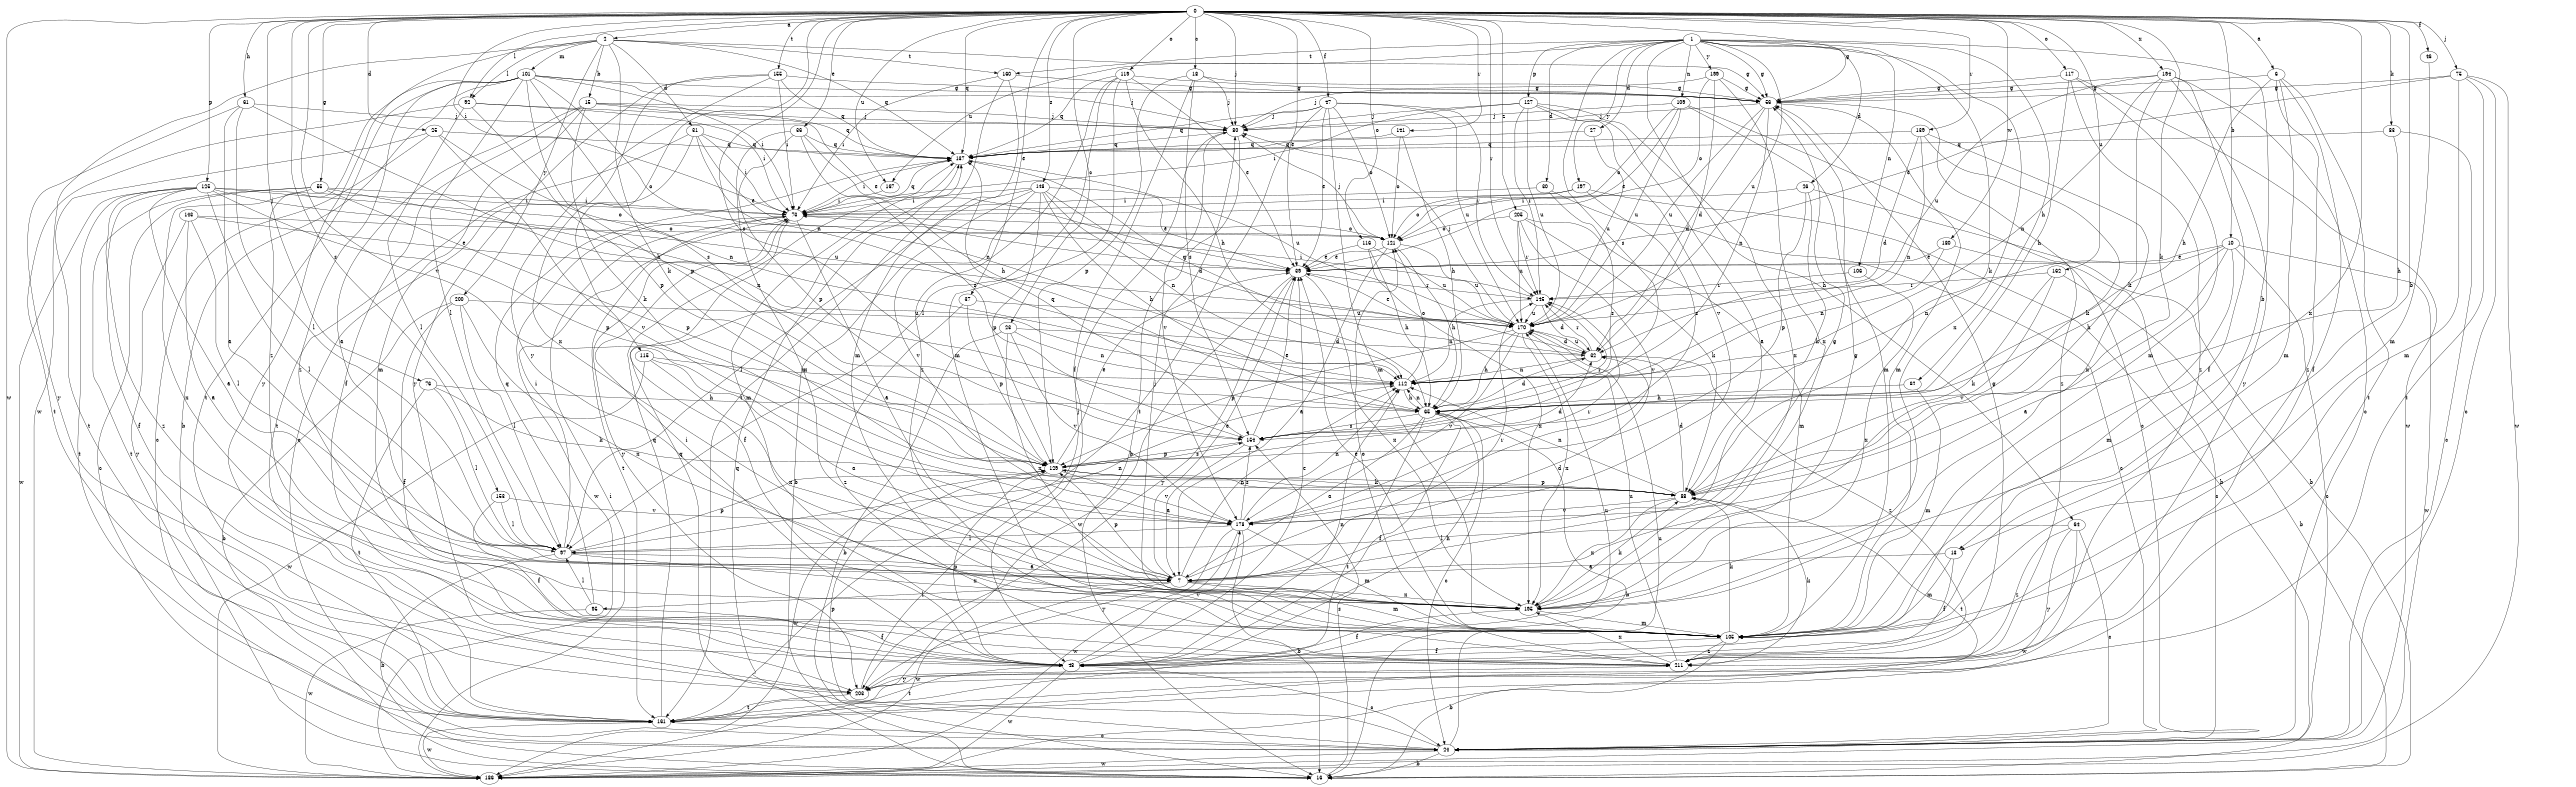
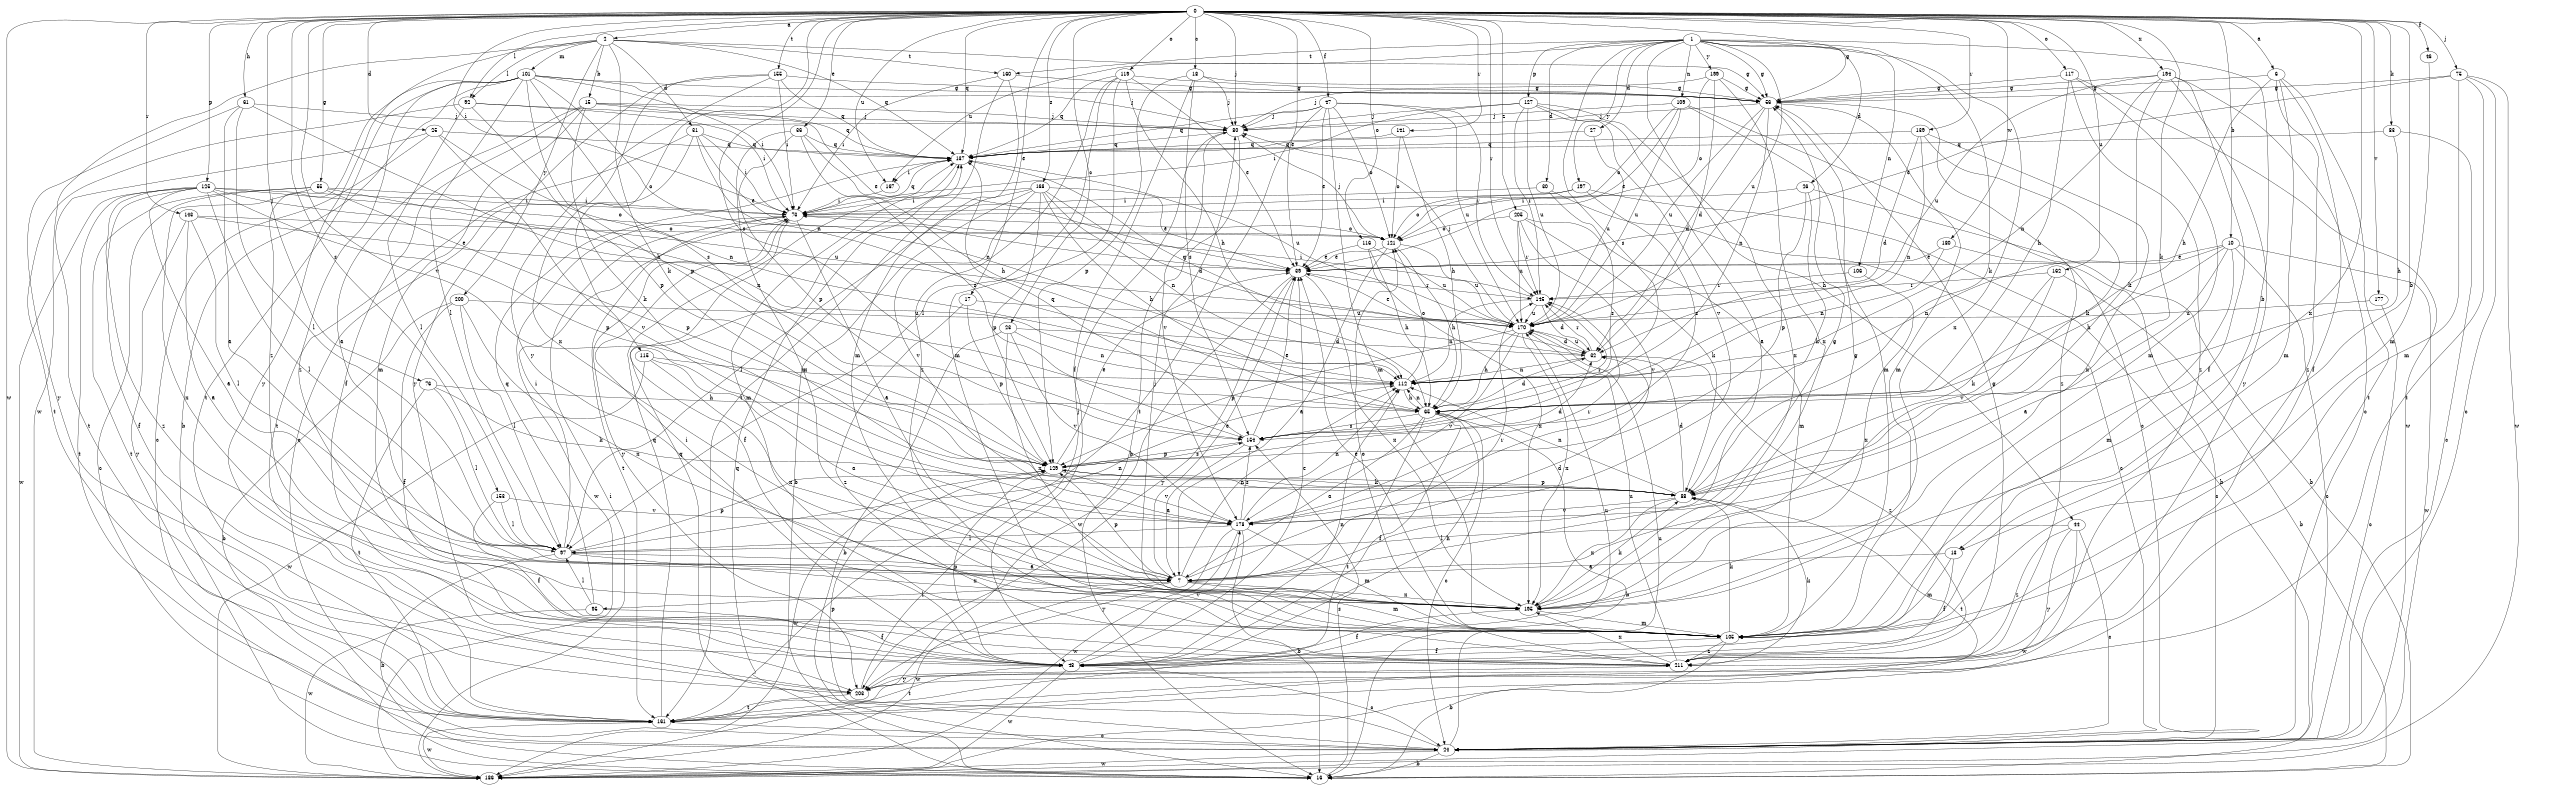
  strict digraph {
    0
    2
    6
    10
    13
    18
    23
    25
    36
-   37
+   37 [label=17]
    39
    46
    47
    55
    56
    61
    73
    75
    76
    80
    83
    88
    92
    115
    116
    117
    119
    125
    137
    139
    141
    143
    145
-   148
+   148 [label=168]
    153
    154
    155
    162
    167
+   177
    178
    180
    186
    194
    195
    205
    160
    15
    31
    101
    200
    211
    48
    65
    105
    161
    7
    112
    24
    129
    32
    16
    170
    203
    121
    97
    1
    26
    27
    30
-   62
-   64
+   64 [label=44]
    106
    109
    127
    197
    199
    95
    0 -> 2 [label=a]
    0 -> 6 [label=a]
    0 -> 10 [label=b]
    0 -> 13 [label=b]
    0 -> 18 [label=c]
    0 -> 23 [label=c]
    0 -> 25 [label=d]
    0 -> 36 [label=e]
    0 -> 37 [label=e]
    0 -> 39 [label=e]
    0 -> 46 [label=f]
    0 -> 47 [label=f]
    0 -> 55 [label=g]
    0 -> 56 [label=g]
    0 -> 61 [label=h]
    0 -> 73 [label=i]
    0 -> 75 [label=j]
    0 -> 76 [label=j]
    0 -> 80 [label=j]
    0 -> 83 [label=k]
    0 -> 88 [label=k]
    0 -> 92 [label=l]
    0 -> 115 [label=o]
    0 -> 116 [label=o]
    0 -> 117 [label=o]
    0 -> 119 [label=o]
    0 -> 125 [label=p]
    0 -> 137 [label=q]
    0 -> 139 [label=r]
    0 -> 141 [label=r]
+   0 -> 143 [label=r]
    0 -> 145 [label=r]
    0 -> 148 [label=s]
    0 -> 153 [label=s]
    0 -> 154 [label=s]
    0 -> 155 [label=t]
    0 -> 162 [label=u]
    0 -> 167 [label=u]
+   0 -> 177 [label=v]
    0 -> 178 [label=v]
    0 -> 180 [label=w]
    0 -> 186 [label=w]
    0 -> 194 [label=x]
    0 -> 195 [label=x]
    0 -> 205 [label=z]
    2 -> 56 [label=g]
    2 -> 88 [label=k]
    2 -> 92 [label=l]
    2 -> 137 [label=q]
    2 -> 186 [label=w]
    2 -> 160 [label=t]
    2 -> 15 [label=b]
    2 -> 31 [label=d]
    2 -> 101 [label=m]
    2 -> 200 [label=y]
    2 -> 211 [label=z]
    6 -> 56 [label=g]
    6 -> 211 [label=z]
    6 -> 48 [label=f]
    6 -> 65 [label=h]
    6 -> 105 [label=m]
    6 -> 161 [label=t]
    10 -> 39 [label=e]
    10 -> 186 [label=w]
    10 -> 65 [label=h]
    10 -> 105 [label=m]
    10 -> 7 [label=a]
    10 -> 112 [label=n]
    10 -> 24 [label=c]
    13 -> 48 [label=f]
    13 -> 105 [label=m]
    13 -> 7 [label=a]
    18 -> 56 [label=g]
    18 -> 80 [label=j]
    18 -> 154 [label=s]
    18 -> 48 [label=f]
    18 -> 129 [label=p]
    23 -> 178 [label=v]
    23 -> 195 [label=x]
    23 -> 112 [label=n]
    23 -> 32 [label=d]
    23 -> 16 [label=b]
    25 -> 137 [label=q]
    25 -> 178 [label=v]
    25 -> 161 [label=t]
    25 -> 112 [label=n]
    25 -> 24 [label=c]
    36 -> 137 [label=q]
    36 -> 154 [label=s]
    36 -> 195 [label=x]
    36 -> 65 [label=h]
    36 -> 129 [label=p]
    37 -> 211 [label=z]
    37 -> 129 [label=p]
    37 -> 170 [label=u]
    39 -> 145 [label=r]
    39 -> 186 [label=w]
    39 -> 195 [label=x]
    39 -> 203 [label=y]
    46 -> 105 [label=m]
    47 -> 39 [label=e]
    47 -> 80 [label=j]
    47 -> 137 [label=q]
    47 -> 145 [label=r]
    47 -> 105 [label=m]
    47 -> 161 [label=t]
    47 -> 170 [label=u]
    47 -> 121 [label=o]
    55 -> 73 [label=i]
    55 -> 195 [label=x]
    55 -> 161 [label=t]
    55 -> 112 [label=n]
    55 -> 24 [label=c]
    55 -> 129 [label=p]
    56 -> 80 [label=j]
    56 -> 211 [label=z]
    56 -> 105 [label=m]
    56 -> 112 [label=n]
    56 -> 32 [label=d]
    56 -> 170 [label=u]
    61 -> 80 [label=j]
    61 -> 65 [label=h]
    61 -> 7 [label=a]
    61 -> 203 [label=y]
    61 -> 97 [label=l]
    73 -> 137 [label=q]
    73 -> 186 [label=w]
    73 -> 48 [label=f]
    73 -> 161 [label=t]
    73 -> 7 [label=a]
    73 -> 203 [label=y]
    73 -> 121 [label=o]
    75 -> 39 [label=e]
    75 -> 56 [label=g]
    75 -> 186 [label=w]
    75 -> 105 [label=m]
    75 -> 161 [label=t]
    75 -> 24 [label=c]
    76 -> 88 [label=k]
    76 -> 65 [label=h]
    76 -> 161 [label=t]
    76 -> 97 [label=l]
    80 -> 137 [label=q]
    80 -> 178 [label=v]
    80 -> 16 [label=b]
    83 -> 137 [label=q]
    83 -> 65 [label=h]
    83 -> 24 [label=c]
    88 -> 178 [label=v]
    88 -> 195 [label=x]
    88 -> 161 [label=t]
    88 -> 112 [label=n]
    88 -> 129 [label=p]
    88 -> 32 [label=d]
    92 -> 73 [label=i]
    92 -> 80 [label=j]
    92 -> 161 [label=t]
    92 -> 129 [label=p]
    92 -> 97 [label=l]
    115 -> 186 [label=w]
    115 -> 195 [label=x]
    115 -> 7 [label=a]
    115 -> 112 [label=n]
    116 -> 39 [label=e]
    116 -> 195 [label=x]
    116 -> 65 [label=h]
    116 -> 170 [label=u]
    117 -> 56 [label=g]
    117 -> 186 [label=w]
    117 -> 211 [label=z]
    117 -> 65 [label=h]
    117 -> 105 [label=m]
    119 -> 39 [label=e]
    119 -> 56 [label=g]
    119 -> 137 [label=q]
    119 -> 211 [label=z]
    119 -> 65 [label=h]
    119 -> 105 [label=m]
    119 -> 97 [label=l]
    125 -> 73 [label=i]
    125 -> 186 [label=w]
    125 -> 211 [label=z]
    125 -> 48 [label=f]
    125 -> 161 [label=t]
    125 -> 7 [label=a]
    125 -> 129 [label=p]
    125 -> 170 [label=u]
    125 -> 121 [label=o]
    125 -> 97 [label=l]
-   137 -> 73 [label=i]
+   137 -> 167 [label=i]
    137 -> 105 [label=m]
    137 -> 170 [label=u]
    139 -> 88 [label=k]
    139 -> 137 [label=q]
    139 -> 195 [label=x]
    139 -> 112 [label=n]
    139 -> 32 [label=d]
    141 -> 137 [label=q]
    141 -> 65 [label=h]
    141 -> 121 [label=o]
    143 -> 39 [label=e]
    143 -> 7 [label=a]
    143 -> 203 [label=y]
    143 -> 121 [label=o]
    143 -> 97 [label=l]
    145 -> 73 [label=i]
    145 -> 112 [label=n]
    145 -> 32 [label=d]
    145 -> 170 [label=u]
    148 -> 39 [label=e]
    148 -> 73 [label=i]
    148 -> 178 [label=v]
    148 -> 65 [label=h]
    148 -> 112 [label=n]
    148 -> 129 [label=p]
    148 -> 32 [label=d]
    148 -> 16 [label=b]
    148 -> 97 [label=l]
    153 -> 178 [label=v]
    153 -> 48 [label=f]
    153 -> 97 [label=l]
    154 -> 39 [label=e]
    154 -> 137 [label=q]
    154 -> 145 [label=r]
    154 -> 7 [label=a]
    154 -> 129 [label=p]
    155 -> 56 [label=g]
    155 -> 73 [label=i]
    155 -> 137 [label=q]
    155 -> 195 [label=x]
    155 -> 105 [label=y]
    155 -> 203 [label=y]
    162 -> 88 [label=k]
    162 -> 145 [label=r]
    162 -> 178 [label=v]
    162 -> 16 [label=b]
    167 -> 73 [label=i]
+   177 -> 24 [label=c]
+   177 -> 170 [label=u]
    178 -> 145 [label=r]
    178 -> 154 [label=s]
    178 -> 186 [label=w]
    178 -> 105 [label=m]
    178 -> 112 [label=n]
    178 -> 16 [label=b]
    178 -> 203 [label=y]
    178 -> 97 [label=l]
    180 -> 39 [label=e]
    180 -> 112 [label=n]
    180 -> 24 [label=c]
    186 -> 73 [label=i]
    194 -> 56 [label=g]
    194 -> 88 [label=k]
    194 -> 48 [label=f]
    194 -> 112 [label=n]
    194 -> 24 [label=c]
    194 -> 170 [label=u]
    194 -> 203 [label=y]
    195 -> 56 [label=g]
    195 -> 88 [label=k]
    195 -> 48 [label=f]
    195 -> 105 [label=m]
    205 -> 88 [label=k]
    205 -> 145 [label=r]
    205 -> 178 [label=v]
    205 -> 105 [label=m]
    205 -> 170 [label=u]
    205 -> 121 [label=o]
    160 -> 56 [label=g]
    160 -> 73 [label=i]
    160 -> 105 [label=m]
    160 -> 161 [label=t]
    15 -> 39 [label=e]
    15 -> 80 [label=j]
    15 -> 88 [label=k]
    15 -> 137 [label=q]
    15 -> 48 [label=f]
    15 -> 105 [label=m]
    15 -> 7 [label=a]
    31 -> 39 [label=e]
    31 -> 73 [label=i]
    31 -> 137 [label=q]
    31 -> 161 [label=t]
    31 -> 112 [label=n]
    31 -> 24 [label=c]
    101 -> 56 [label=g]
    101 -> 73 [label=i]
    101 -> 80 [label=j]
    101 -> 154 [label=s]
    101 -> 211 [label=z]
    101 -> 161 [label=t]
    101 -> 112 [label=n]
    101 -> 129 [label=p]
    101 -> 16 [label=b]
    101 -> 203 [label=y]
    101 -> 97 [label=l]
    200 -> 195 [label=x]
    200 -> 48 [label=f]
    200 -> 16 [label=b]
    200 -> 170 [label=u]
    200 -> 97 [label=l]
    211 -> 56 [label=g]
    211 -> 88 [label=k]
    211 -> 195 [label=x]
    211 -> 170 [label=u]
    211 -> 203 [label=y]
    211 -> 121 [label=o]
    48 -> 39 [label=e]
    48 -> 73 [label=i]
    48 -> 178 [label=v]
    48 -> 186 [label=w]
    48 -> 65 [label=h]
    48 -> 161 [label=t]
    48 -> 112 [label=n]
    48 -> 24 [label=c]
    48 -> 129 [label=p]
    65 -> 154 [label=s]
    65 -> 48 [label=f]
    65 -> 161 [label=t]
    65 -> 7 [label=a]
    65 -> 112 [label=n]
    65 -> 24 [label=c]
    65 -> 32 [label=d]
    65 -> 16 [label=b]
    105 -> 39 [label=e]
    105 -> 80 [label=j]
    105 -> 88 [label=k]
    105 -> 211 [label=z]
    105 -> 48 [label=f]
    105 -> 16 [label=b]
    161 -> 137 [label=q]
    161 -> 186 [label=w]
    161 -> 24 [label=c]
    7 -> 39 [label=e]
    7 -> 56 [label=g]
    7 -> 145 [label=r]
    7 -> 186 [label=w]
    7 -> 195 [label=x]
    7 -> 105 [label=m]
    7 -> 112 [label=n]
    7 -> 129 [label=p]
    7 -> 32 [label=d]
    7 -> 95 [label=l]
    112 -> 65 [label=h]
    112 -> 121 [label=o]
    24 -> 137 [label=q]
    24 -> 186 [label=w]
    24 -> 129 [label=p]
    24 -> 16 [label=b]
    24 -> 170 [label=u]
    129 -> 39 [label=e]
    129 -> 88 [label=k]
    129 -> 154 [label=s]
    129 -> 178 [label=v]
    129 -> 186 [label=w]
    129 -> 32 [label=d]
    32 -> 137 [label=q]
    32 -> 145 [label=r]
    32 -> 211 [label=z]
    32 -> 112 [label=n]
    32 -> 170 [label=u]
    16 -> 137 [label=q]
    16 -> 154 [label=s]
    170 -> 39 [label=e]
    170 -> 80 [label=j]
    170 -> 178 [label=v]
    170 -> 195 [label=x]
    170 -> 65 [label=h]
    170 -> 129 [label=p]
    170 -> 32 [label=d]
    203 -> 80 [label=j]
    203 -> 161 [label=t]
    203 -> 170 [label=u]
    121 -> 39 [label=e]
    121 -> 80 [label=j]
    121 -> 65 [label=h]
    121 -> 7 [label=a]
    121 -> 170 [label=u]
    97 -> 73 [label=i]
    97 -> 195 [label=x]
    97 -> 7 [label=a]
    97 -> 112 [label=n]
    97 -> 129 [label=p]
    97 -> 16 [label=b]
    1 -> 13 [label=b]
    1 -> 56 [label=g]
    1 -> 88 [label=k]
    1 -> 154 [label=s]
    1 -> 167 [label=u]
    1 -> 195 [label=x]
    1 -> 160 [label=t]
    1 -> 170 [label=u]
    1 -> 26 [label=d]
    1 -> 27 [label=d]
    1 -> 30 [label=d]
-   1 -> 62 [label=h]
    1 -> 64 [label=h]
    1 -> 106 [label=n]
    1 -> 109 [label=n]
    1 -> 127 [label=p]
    1 -> 197 [label=y]
    1 -> 199 [label=y]
    26 -> 73 [label=i]
    26 -> 88 [label=k]
    26 -> 129 [label=p]
    26 -> 16 [label=b]
    27 -> 137 [label=q]
    27 -> 170 [label=u]
    30 -> 73 [label=i]
    30 -> 154 [label=s]
    30 -> 24 [label=c]
-   62 -> 65 [label=h]
-   62 -> 105 [label=m]
    64 -> 186 [label=w]
    64 -> 211 [label=z]
    64 -> 24 [label=c]
    64 -> 203 [label=y]
    64 -> 97 [label=l]
    106 -> 145 [label=r]
    106 -> 195 [label=x]
    109 -> 39 [label=e]
    109 -> 80 [label=j]
    109 -> 105 [label=m]
    109 -> 24 [label=c]
    109 -> 170 [label=u]
    109 -> 121 [label=o]
    127 -> 73 [label=i]
    127 -> 80 [label=j]
    127 -> 145 [label=r]
    127 -> 178 [label=v]
    127 -> 195 [label=x]
    127 -> 7 [label=a]
    127 -> 170 [label=u]
    197 -> 73 [label=i]
    197 -> 154 [label=s]
    197 -> 16 [label=b]
    197 -> 121 [label=o]
    199 -> 56 [label=g]
    199 -> 80 [label=j]
    199 -> 195 [label=x]
    199 -> 32 [label=d]
    199 -> 121 [label=o]
    95 -> 137 [label=q]
    95 -> 186 [label=w]
    95 -> 48 [label=f]
    95 -> 97 [label=l]
  }
